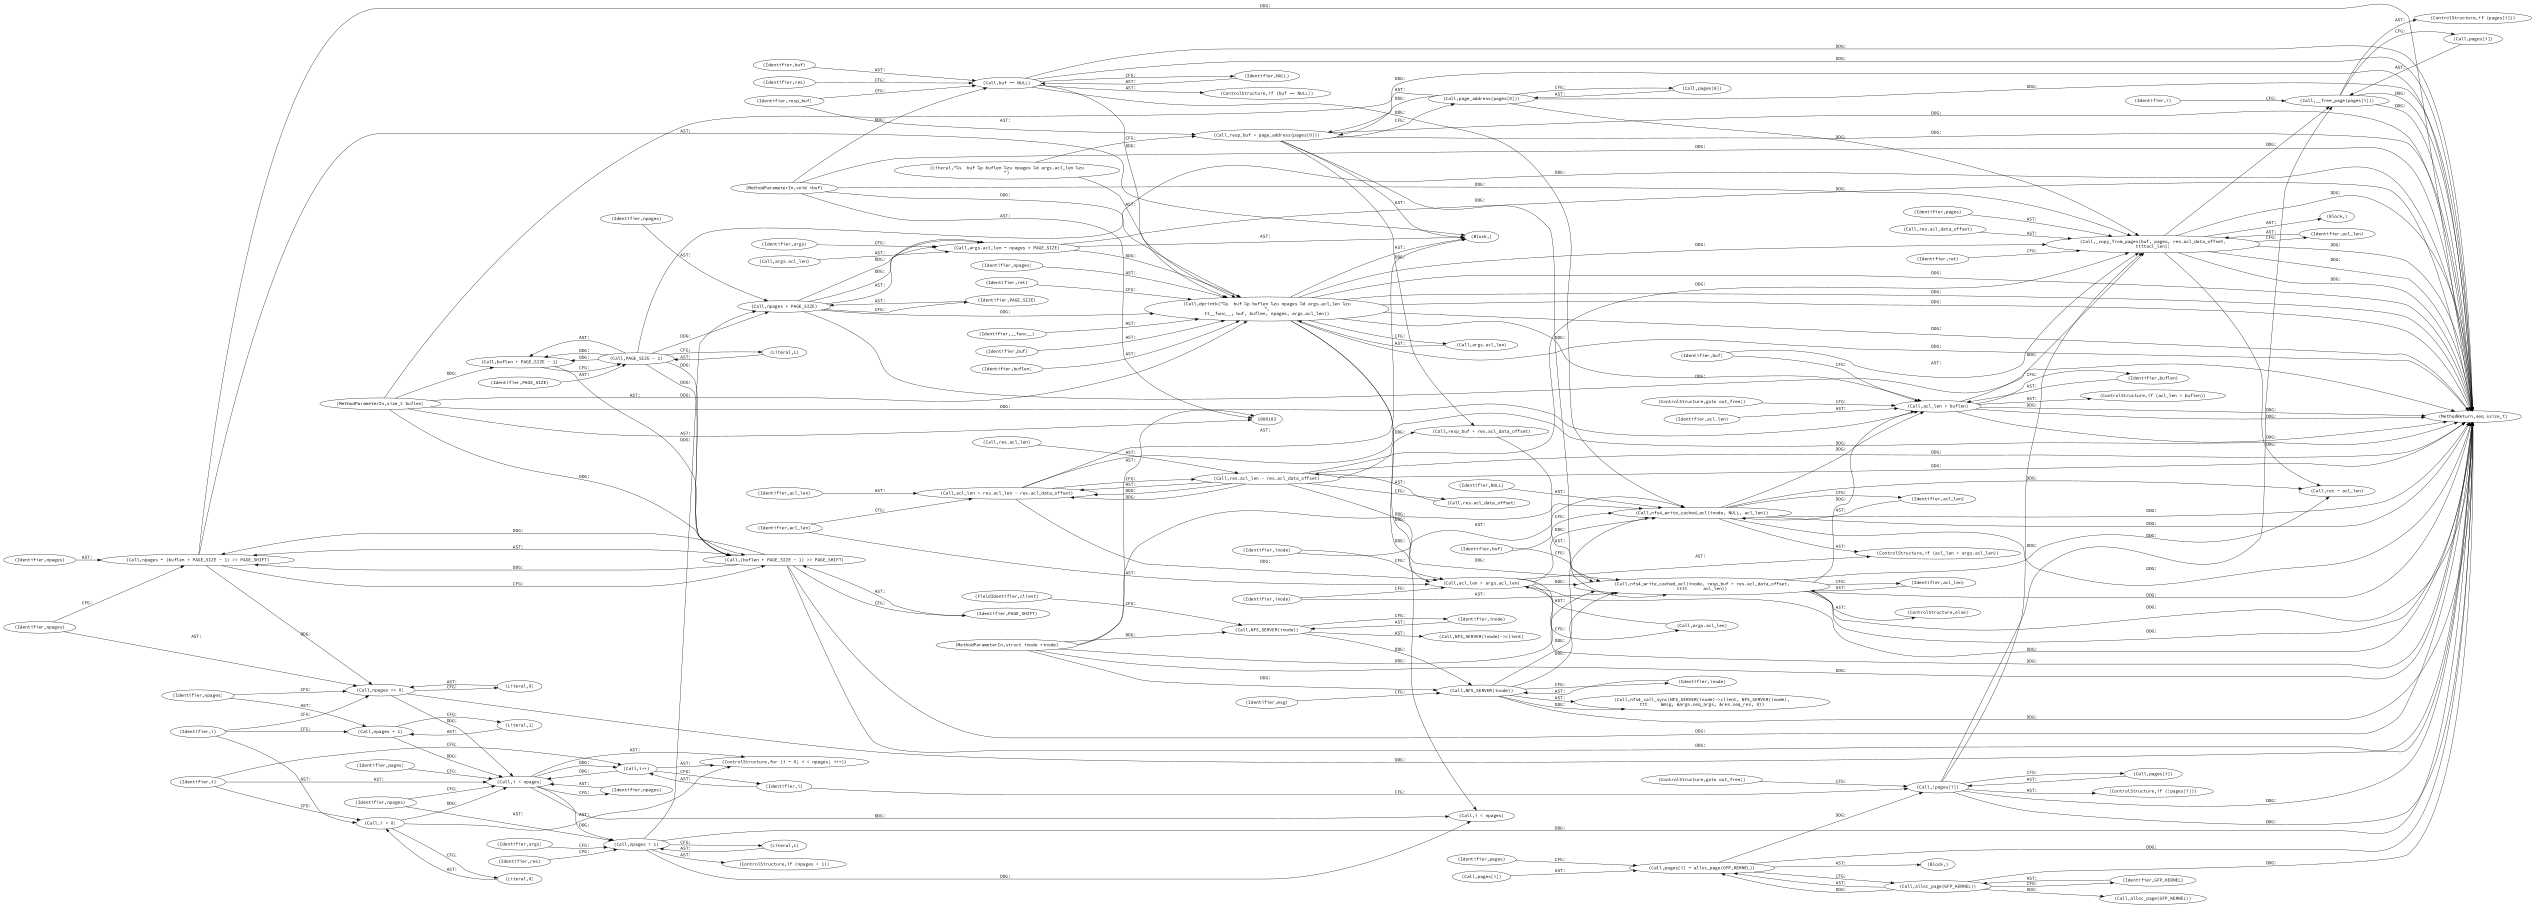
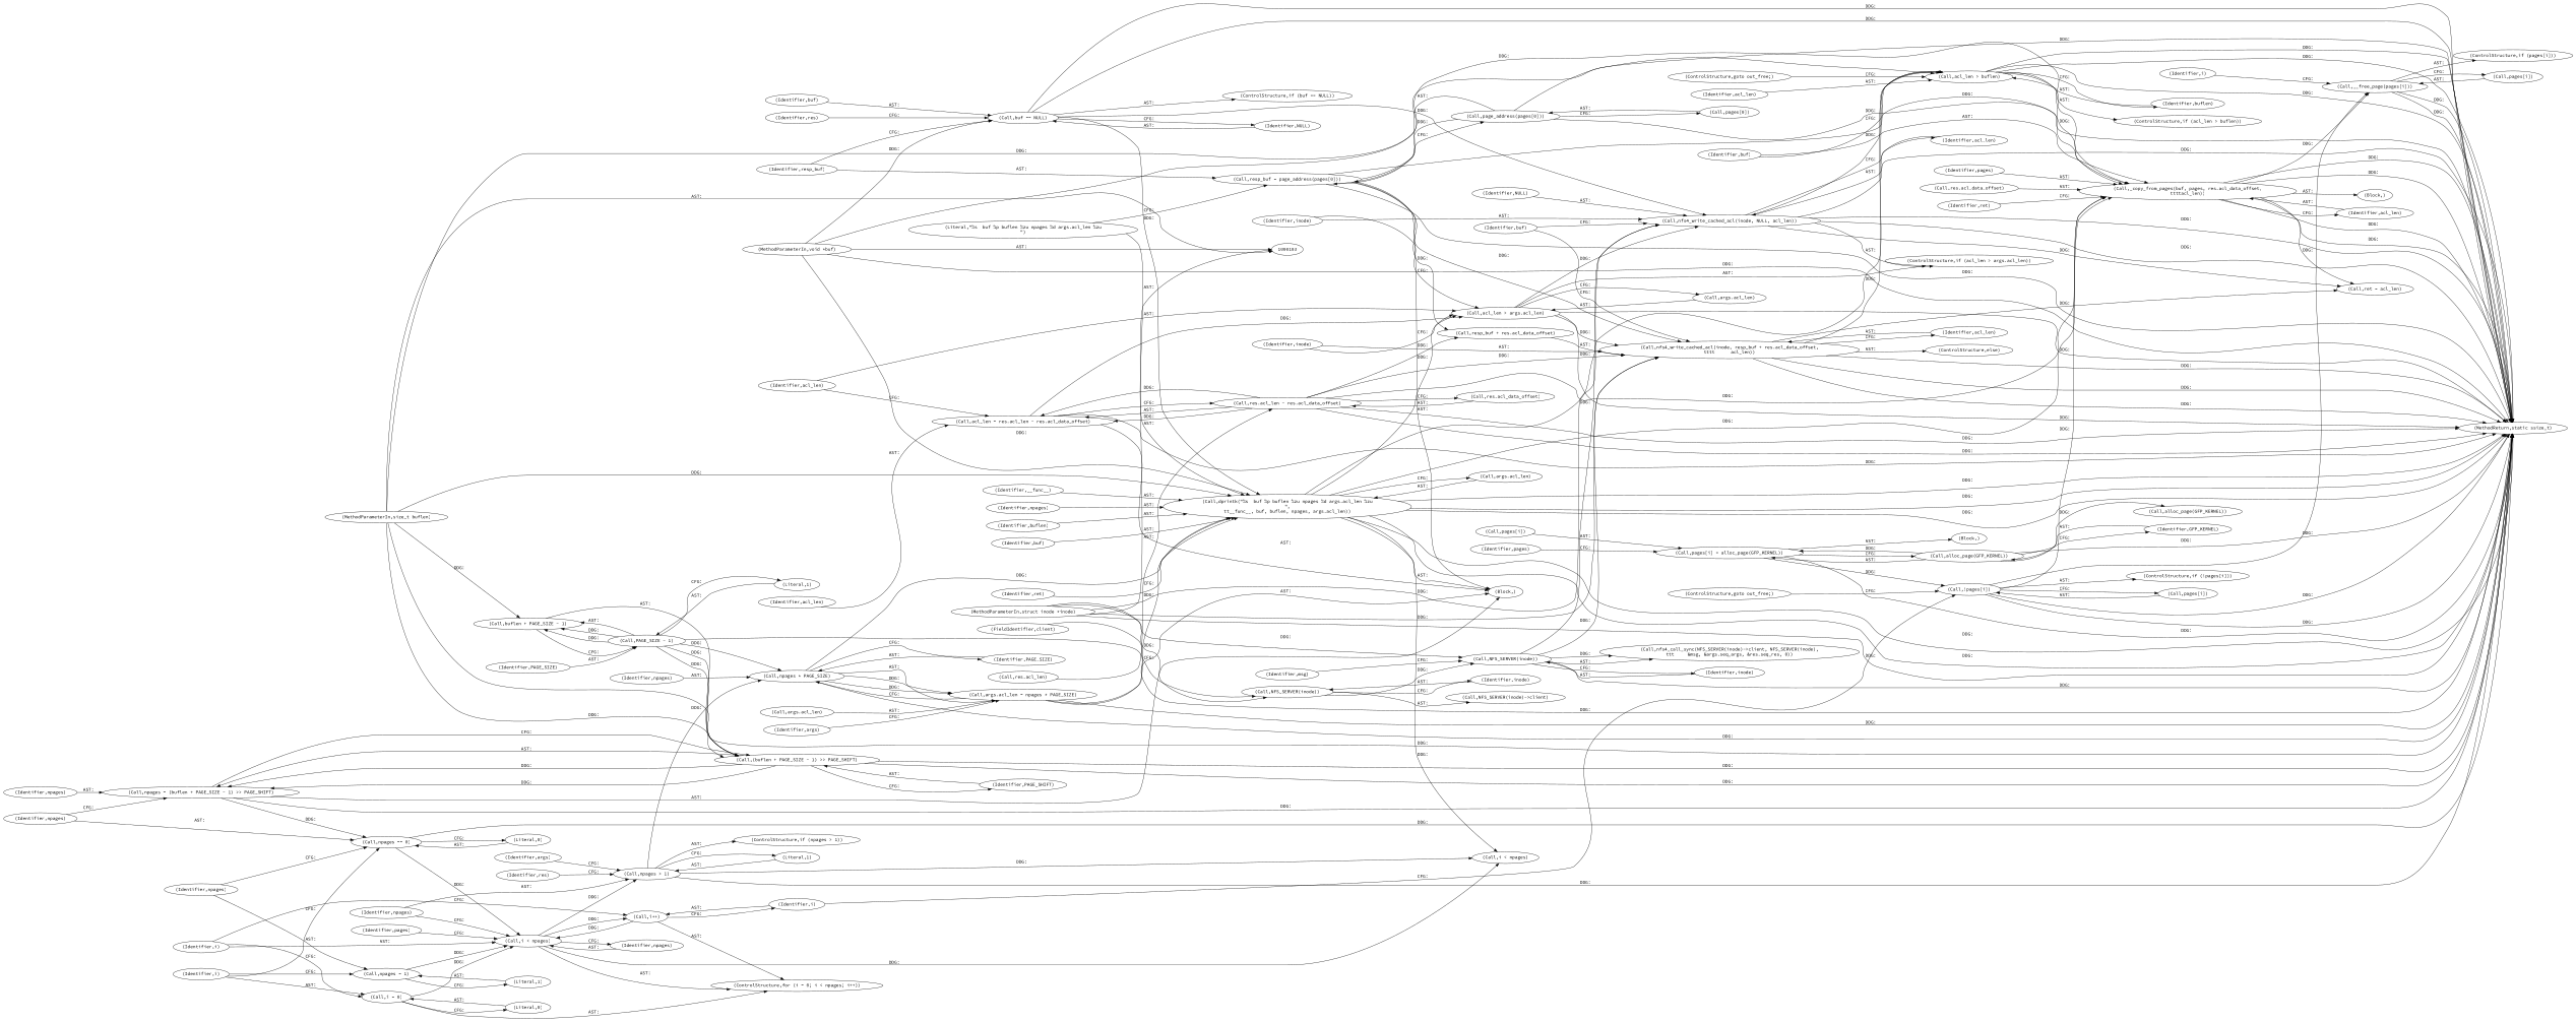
  digraph {
    fontname="Source Code Pro"
    rankdir=LR
    node [fontname="Source Code Pro"]
    edge [fontname="Source Code Pro"]
    n1 [label="(Call,__free_page(pages[i]))"]
-   n2 [label="(MethodReturn,seq ssize_t)"]
+   n2 [label="(MethodReturn,static ssize_t)"]
    n3 [label="(Call,pages[i])"]
    n4 [label="(ControlStructure,if (pages[i]))"]
    n5 [label="(Call,_copy_from_pages(buf, pages, res.acl_data_offset,\n\t\t\t\tacl_len))"]
    n6 [label="(Identifier,acl_len)"]
    n7 [label="(Call,ret = acl_len)"]
    n8 [label="(Block,)"]
    n9 [label="(Call,dprintk(\"%s  buf %p buflen %zu npages %d args.acl_len %zu\n\",\n\t\t__func__, buf, buflen, npages, args.acl_len))"]
    n10 [label="(Call,acl_len > buflen)"]
    n11 [label="(Call,acl_len > args.acl_len)"]
    n12 [label="(Call,i < npages)"]
    n13 [label="(Call,args.acl_len)"]
    n14 [label="(Block,)"]
    n15 [label="(ControlStructure,if (acl_len > buflen))"]
    n16 [label="(Identifier,buflen)"]
    n17 [label="(Call,nfs4_write_cached_acl(inode, NULL, acl_len))"]
    n18 [label="(Call,nfs4_write_cached_acl(inode, resp_buf + res.acl_data_offset,\n\t\t\t\t      acl_len))"]
    n19 [label="(ControlStructure,if (acl_len > args.acl_len))"]
    n20 [label="(Call,args.acl_len)"]
    n21 [label="(Call,buf == NULL)"]
    n22 [label="(ControlStructure,if (buf == NULL))"]
    n23 [label="(Identifier,NULL)"]
    n24 [label="(Identifier,acl_len)"]
    n25 [label="(MethodParameterIn,void *buf)"]
    1000103
    n27 [label="(MethodParameterIn,size_t buflen)"]
    n28 [label="(Call,(buflen + PAGE_SIZE - 1) >> PAGE_SHIFT)"]
    n29 [label="(Call,buflen + PAGE_SIZE - 1)"]
    n30 [label="(Call,npages = (buflen + PAGE_SIZE - 1) >> PAGE_SHIFT)"]
    n31 [label="(Identifier,PAGE_SHIFT)"]
    n32 [label="(Call,PAGE_SIZE - 1)"]
    n33 [label="(Call,npages * PAGE_SIZE)"]
    n34 [label="(Call,args.acl_len = npages * PAGE_SIZE)"]
    n35 [label="(Identifier,PAGE_SIZE)"]
    n36 [label="(Call,npages > 1)"]
    n37 [label="(Literal,1)"]
    n38 [label="(ControlStructure,if (npages > 1))"]
    n39 [label="(Call,i < npages)"]
    n40 [label="(Call,i++)"]
    n41 [label="(Identifier,npages)"]
    n42 [label="(ControlStructure,for (i = 0; i < npages; i++))"]
    n43 [label="(Identifier,i)"]
    n44 [label="(Call,i = 0)"]
    n45 [label="(Literal,0)"]
    n46 [label="(Call,!pages[i])"]
    n47 [label="(Call,npages == 0)"]
    n48 [label="(Literal,0)"]
    n49 [label="(Literal,1)"]
    n50 [label="(Call,npages = 1)"]
    n51 [label="(Literal,1)"]
    n52 [label="(ControlStructure,if (!pages[i]))"]
    n53 [label="(Call,pages[i])"]
    n54 [label="(Call,pages[i] = alloc_page(GFP_KERNEL))"]
    n55 [label="(Call,alloc_page(GFP_KERNEL))"]
    n56 [label="(Block,)"]
    n57 [label="(Call,alloc_page(GFP_KERNEL))"]
    n58 [label="(Identifier,GFP_KERNEL)"]
    n59 [label="(Call,page_address(pages[0]))"]
    n60 [label="(Call,resp_buf = page_address(pages[0]))"]
    n61 [label="(Call,pages[0])"]
    n62 [label="(Call,resp_buf + res.acl_data_offset)"]
    n63 [label="(Call,res.acl_len - res.acl_data_offset)"]
    n64 [label="(Call,acl_len = res.acl_len - res.acl_data_offset)"]
    n65 [label="(Call,res.acl_data_offset)"]
    n66 [label="(ControlStructure,else)"]
    n67 [label="(Identifier,acl_len)"]
    n68 [label="(Call,NFS_SERVER(inode))"]
    n69 [label="(Call,nfs4_call_sync(NFS_SERVER(inode)->client, NFS_SERVER(inode),\n\t\t\t     &msg, &args.seq_args, &res.seq_res, 0))"]
    n70 [label="(Identifier,inode)"]
    n71 [label="(Call,NFS_SERVER(inode))"]
    n72 [label="(Call,NFS_SERVER(inode)->client)"]
    n73 [label="(Identifier,inode)"]
    n74 [label="(MethodParameterIn,struct inode *inode)"]
    n75 [label="(ControlStructure,goto out_free;)"]
    n76 [label="(Call,args.acl_len)"]
    n77 [label="(Identifier,i)"]
    n78 [label="(Identifier,NULL)"]
    n79 [label="(Identifier,i)"]
    n80 [label="(Identifier,args)"]
    n81 [label="(Call,pages[i])"]
    n82 [label="(Identifier,pages)"]
    n83 [label="(Identifier,acl_len)"]
    n84 [label="(Identifier,buf)"]
    n85 [label="(Identifier,ret)"]
    n86 [label="(Identifier,buf)"]
    n87 [label="(Literal,\"%s  buf %p buflen %zu npages %d args.acl_len %zu\n\")"]
    n88 [label="(ControlStructure,goto out_free;)"]
    n89 [label="(Identifier,args)"]
    n90 [label="(Identifier,__func__)"]
    n91 [label="(Identifier,acl_len)"]
    n92 [label="(Identifier,msg)"]
    n93 [label="(Identifier,npages)"]
    n94 [label="(Identifier,buf)"]
    n95 [label="(Identifier,pages)"]
    n96 [label="(Call,res.acl_len)"]
    n97 [label="(FieldIdentifier,client)"]
    n98 [label="(Call,res.acl_data_offset)"]
    n99 [label="(Identifier,npages)"]
    n100 [label="(Identifier,npages)"]
    n101 [label="(Identifier,i)"]
    n102 [label="(Identifier,res)"]
    n103 [label="(Identifier,npages)"]
    n104 [label="(Identifier,res)"]
    n105 [label="(Identifier,npages)"]
    n106 [label="(Identifier,npages)"]
    n107 [label="(Identifier,buflen)"]
    n108 [label="(Identifier,acl_len)"]
    n109 [label="(Identifier,ret)"]
    n110 [label="(Identifier,inode)"]
    n111 [label="(Identifier,resp_buf)"]
    n112 [label="(Identifier,pages)"]
    n113 [label="(Identifier,buf)"]
    n114 [label="(Identifier,inode)"]
    n115 [label="(Identifier,PAGE_SIZE)"]
    n1 -> n2 [label="DDG: "]
    n1 -> n2 [label="DDG: "]
    n1 -> n3 [label="CFG: "]
    n1 -> n4 [label="AST: "]
    n3 -> n1 [label="AST: "]
    n5 -> n1 [label="DDG: "]
    n5 -> n2 [label="DDG: "]
    n5 -> n2 [label="DDG: "]
    n5 -> n2 [label="DDG: "]
    n5 -> n2 [label="DDG: "]
    n5 -> n6 [label="CFG: "]
    n5 -> n7 [label="DDG: "]
    n5 -> n8 [label="AST: "]
    n6 -> n5 [label="AST: "]
    n9 -> n2 [label="DDG: "]
    n9 -> n2 [label="DDG: "]
    n9 -> n2 [label="DDG: "]
    n9 -> n2 [label="DDG: "]
    n9 -> n2 [label="DDG: "]
    n9 -> n5 [label="DDG: "]
    n9 -> n10 [label="DDG: "]
    n9 -> n11 [label="DDG: "]
    n9 -> n12 [label="DDG: "]
    n9 -> n13 [label="CFG: "]
    n9 -> n14 [label="AST: "]
    n10 -> n2 [label="DDG: "]
    n10 -> n2 [label="DDG: "]
    n10 -> n2 [label="DDG: "]
    n10 -> n5 [label="DDG: "]
    n10 -> n15 [label="AST: "]
    n10 -> n16 [label="CFG: "]
    n11 -> n2 [label="DDG: "]
    n11 -> n2 [label="DDG: "]
    n11 -> n17 [label="DDG: "]
    n11 -> n18 [label="DDG: "]
    n11 -> n19 [label="AST: "]
    n11 -> n20 [label="CFG: "]
    n13 -> n9 [label="AST: "]
    n16 -> n10 [label="AST: "]
    n17 -> n2 [label="DDG: "]
    n17 -> n2 [label="DDG: "]
    n17 -> n2 [label="DDG: "]
    n17 -> n7 [label="DDG: "]
    n17 -> n10 [label="DDG: "]
    n17 -> n19 [label="AST: "]
    n17 -> n24 [label="CFG: "]
    n18 -> n2 [label="DDG: "]
    n18 -> n2 [label="DDG: "]
    n18 -> n2 [label="DDG: "]
    n18 -> n7 [label="DDG: "]
    n18 -> n10 [label="DDG: "]
    n18 -> n66 [label="AST: "]
    n18 -> n67 [label="CFG: "]
    n20 -> n11 [label="AST: "]
    n21 -> n2 [label="DDG: "]
    n21 -> n2 [label="DDG: "]
    n21 -> n9 [label="DDG: "]
    n21 -> n17 [label="DDG: "]
    n21 -> n22 [label="AST: "]
    n21 -> n23 [label="CFG: "]
    n23 -> n21 [label="AST: "]
    n24 -> n17 [label="AST: "]
    n25 -> n2 [label="DDG: "]
    n25 -> n5 [label="DDG: "]
    n25 -> n9 [label="DDG: "]
    n25 -> n21 [label="DDG: "]
    n25 -> 1000103 [label="AST: "]
    n27 -> n2 [label="DDG: "]
    n27 -> n9 [label="DDG: "]
    n27 -> n10 [label="DDG: "]
    n27 -> 1000103 [label="AST: "]
    n27 -> n28 [label="DDG: "]
    n27 -> n29 [label="DDG: "]
    n28 -> n2 [label="DDG: "]
    n28 -> n2 [label="DDG: "]
    n28 -> n30 [label="AST: "]
    n28 -> n30 [label="DDG: "]
    n28 -> n30 [label="DDG: "]
    n28 -> n31 [label="CFG: "]
    n29 -> n28 [label="AST: "]
    n29 -> n32 [label="CFG: "]
    n30 -> n2 [label="DDG: "]
    n30 -> n14 [label="AST: "]
    n30 -> n28 [label="CFG: "]
    n30 -> n47 [label="DDG: "]
    n31 -> n28 [label="AST: "]
    n32 -> n2 [label="DDG: "]
    n32 -> n28 [label="DDG: "]
    n32 -> n28 [label="DDG: "]
    n32 -> n29 [label="AST: "]
    n32 -> n29 [label="DDG: "]
    n32 -> n29 [label="DDG: "]
    n32 -> n33 [label="DDG: "]
    n32 -> n49 [label="CFG: "]
    n33 -> n2 [label="DDG: "]
    n33 -> n9 [label="DDG: "]
    n33 -> n34 [label="AST: "]
    n33 -> n34 [label="DDG: "]
    n33 -> n34 [label="DDG: "]
    n33 -> n35 [label="CFG: "]
    n34 -> n2 [label="DDG: "]
    n34 -> n9 [label="DDG: "]
    n34 -> n14 [label="AST: "]
+   n34 -> n33 [label="CFG: "]
    n35 -> n33 [label="AST: "]
    n36 -> n2 [label="DDG: "]
    n36 -> n12 [label="DDG: "]
    n36 -> n33 [label="DDG: "]
    n36 -> n37 [label="CFG: "]
    n36 -> n38 [label="AST: "]
    n37 -> n36 [label="AST: "]
    n39 -> n12 [label="DDG: "]
    n39 -> n36 [label="DDG: "]
    n39 -> n40 [label="DDG: "]
    n39 -> n41 [label="CFG: "]
    n39 -> n42 [label="AST: "]
    n40 -> n39 [label="DDG: "]
    n40 -> n42 [label="AST: "]
    n40 -> n43 [label="CFG: "]
    n41 -> n39 [label="AST: "]
    n43 -> n40 [label="AST: "]
    n43 -> n46 [label="CFG: "]
    n44 -> n39 [label="DDG: "]
    n44 -> n42 [label="AST: "]
    n44 -> n45 [label="CFG: "]
    n45 -> n44 [label="AST: "]
    n46 -> n1 [label="DDG: "]
    n46 -> n2 [label="DDG: "]
    n46 -> n2 [label="DDG: "]
    n46 -> n5 [label="DDG: "]
    n46 -> n52 [label="AST: "]
    n46 -> n53 [label="CFG: "]
    n47 -> n2 [label="DDG: "]
    n47 -> n39 [label="DDG: "]
    n47 -> n48 [label="CFG: "]
    n48 -> n47 [label="AST: "]
    n49 -> n32 [label="AST: "]
    n50 -> n39 [label="DDG: "]
    n50 -> n51 [label="CFG: "]
    n51 -> n50 [label="AST: "]
    n53 -> n46 [label="AST: "]
    n54 -> n2 [label="DDG: "]
    n54 -> n46 [label="DDG: "]
    n54 -> n55 [label="CFG: "]
    n54 -> n56 [label="AST: "]
    n55 -> n2 [label="DDG: "]
    n55 -> n54 [label="AST: "]
    n55 -> n54 [label="DDG: "]
    n55 -> n57 [label="DDG: "]
    n55 -> n58 [label="CFG: "]
    n58 -> n55 [label="AST: "]
    n59 -> n2 [label="DDG: "]
    n59 -> n5 [label="DDG: "]
    n59 -> n60 [label="AST: "]
    n59 -> n60 [label="DDG: "]
    n59 -> n61 [label="CFG: "]
    n60 -> n2 [label="DDG: "]
    n60 -> n2 [label="DDG: "]
    n60 -> n14 [label="AST: "]
    n60 -> n18 [label="DDG: "]
    n60 -> n59 [label="CFG: "]
    n60 -> n62 [label="DDG: "]
    n61 -> n59 [label="AST: "]
    n62 -> n18 [label="AST: "]
    n63 -> n2 [label="DDG: "]
    n63 -> n2 [label="DDG: "]
    n63 -> n5 [label="DDG: "]
    n63 -> n18 [label="DDG: "]
    n63 -> n62 [label="DDG: "]
    n63 -> n64 [label="AST: "]
    n63 -> n64 [label="DDG: "]
    n63 -> n64 [label="DDG: "]
    n63 -> n65 [label="CFG: "]
    n64 -> n2 [label="DDG: "]
    n64 -> n11 [label="DDG: "]
    n64 -> n14 [label="AST: "]
    n64 -> n63 [label="CFG: "]
    n65 -> n63 [label="AST: "]
    n67 -> n18 [label="AST: "]
    n68 -> n2 [label="DDG: "]
    n68 -> n17 [label="DDG: "]
    n68 -> n18 [label="DDG: "]
    n68 -> n69 [label="AST: "]
    n68 -> n69 [label="DDG: "]
    n68 -> n70 [label="CFG: "]
    n70 -> n68 [label="AST: "]
    n71 -> n68 [label="DDG: "]
    n71 -> n72 [label="AST: "]
    n71 -> n73 [label="CFG: "]
    n73 -> n71 [label="AST: "]
    n74 -> n2 [label="DDG: "]
    n74 -> n17 [label="DDG: "]
    n74 -> n18 [label="DDG: "]
    n74 -> 1000103 [label="AST: "]
    n74 -> n68 [label="DDG: "]
    n74 -> n71 [label="DDG: "]
    n75 -> n46 [label="CFG: "]
    n76 -> n34 [label="AST: "]
    n77 -> n1 [label="CFG: "]
    n78 -> n17 [label="AST: "]
    n79 -> n39 [label="AST: "]
    n79 -> n40 [label="CFG: "]
    n79 -> n44 [label="CFG: "]
    n80 -> n36 [label="CFG: "]
    n81 -> n54 [label="AST: "]
    n82 -> n54 [label="CFG: "]
    n83 -> n64 [label="AST: "]
    n84 -> n21 [label="AST: "]
    n85 -> n9 [label="CFG: "]
    n86 -> n17 [label="CFG: "]
    n86 -> n18 [label="CFG: "]
    n87 -> n9 [label="AST: "]
    n87 -> n60 [label="CFG: "]
    n88 -> n10 [label="CFG: "]
    n89 -> n34 [label="CFG: "]
    n90 -> n9 [label="AST: "]
    n91 -> n11 [label="AST: "]
    n91 -> n64 [label="CFG: "]
    n92 -> n68 [label="CFG: "]
    n93 -> n30 [label="AST: "]
    n94 -> n5 [label="AST: "]
    n94 -> n10 [label="CFG: "]
    n95 -> n5 [label="AST: "]
    n96 -> n63 [label="AST: "]
    n97 -> n71 [label="CFG: "]
    n98 -> n5 [label="AST: "]
    n99 -> n9 [label="AST: "]
    n100 -> n33 [label="AST: "]
    n101 -> n44 [label="AST: "]
    n101 -> n47 [label="CFG: "]
    n101 -> n50 [label="CFG: "]
    n102 -> n36 [label="CFG: "]
    n103 -> n30 [label="CFG: "]
    n103 -> n47 [label="AST: "]
    n104 -> n21 [label="CFG: "]
    n105 -> n36 [label="AST: "]
    n105 -> n39 [label="CFG: "]
    n106 -> n47 [label="CFG: "]
    n106 -> n50 [label="AST: "]
    n107 -> n9 [label="AST: "]
    n108 -> n10 [label="AST: "]
    n109 -> n5 [label="CFG: "]
    n110 -> n11 [label="CFG: "]
    n110 -> n17 [label="AST: "]
    n111 -> n21 [label="CFG: "]
    n111 -> n60 [label="AST: "]
    n112 -> n39 [label="CFG: "]
    n113 -> n9 [label="AST: "]
    n114 -> n11 [label="CFG: "]
    n114 -> n18 [label="AST: "]
    n115 -> n32 [label="AST: "]
  }
